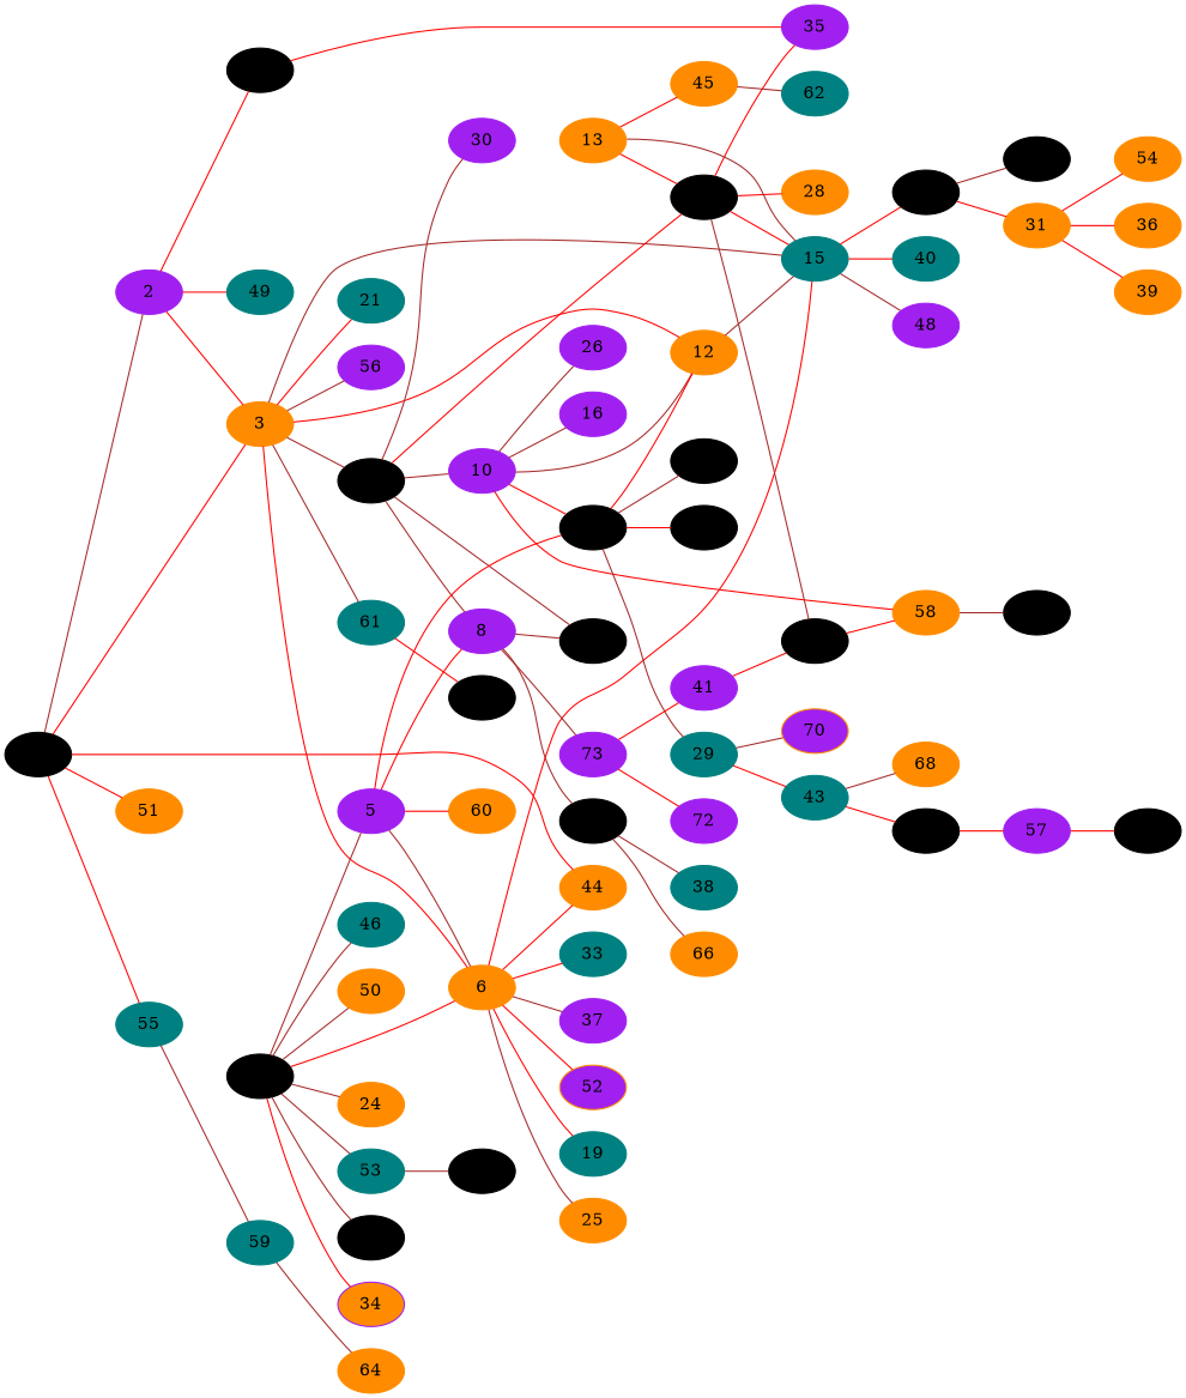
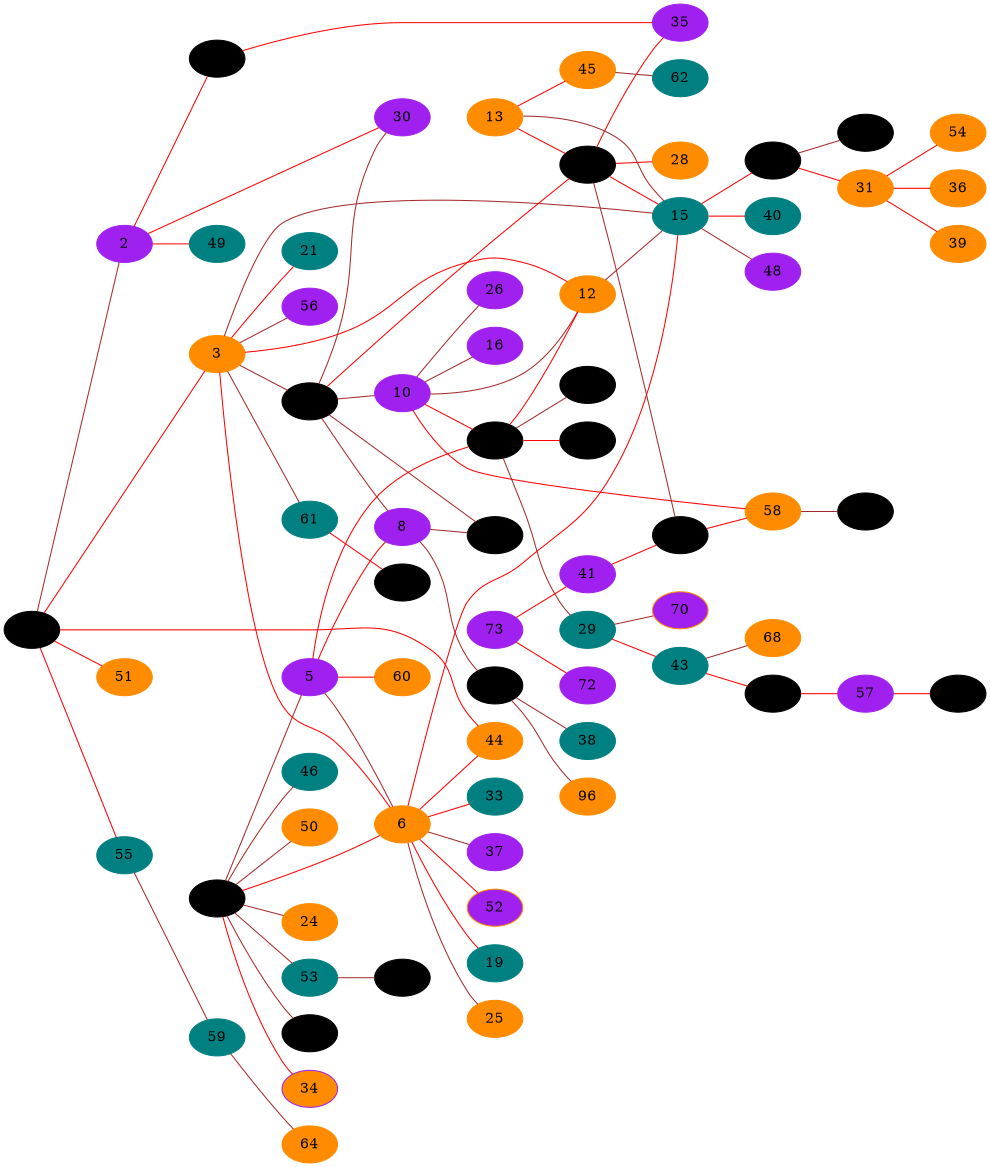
  graph {
    rankdir=LR
    node [color=darkorange style=filled]
    edge [color=red]
    1 [color=black]
    2 [color=purple]
    3
    44
    51
    55 [color=teal]
    32 [color=black]
    49 [color=teal]
    6
    7 [color=black]
    12
    15 [color=teal]
    21 [color=teal]
    56 [color=purple]
    61 [color=teal]
    59 [color=teal]
    35 [color=purple]
    19 [color=teal]
    25
    33 [color=teal]
    37 [color=purple]
    52 [fillcolor=purple]
    8 [color=purple]
    9 [color=black]
    10 [color=purple]
    14 [color=black]
    30 [color=purple]
    17 [color=black]
    40 [color=teal]
    48 [color=purple]
    67 [color=black]
    4 [color=black]
    5 [color=purple]
    24
    27 [color=black]
    34 [color=purple fillcolor=darkorange]
    46 [color=teal]
    50
    53 [color=teal]
    11 [color=black]
    60
    63 [color=black]
    20 [color=black]
    73 [color=purple]
    22 [color=black]
    23 [color=black]
    29 [color=teal]
    16 [color=purple]
    26 [color=purple]
    58
    28
    42 [color=black]
    38 [color=teal]
-   66
+   66 [label=96]
    41 [color=purple]
    72 [color=purple]
    65 [color=black]
    43 [color=teal]
    70 [fillcolor=purple]
    13
    45
    62 [color=teal]
    31
    71 [color=black]
    36
    39
    54
    47 [color=black]
    68
    57 [color=purple]
    69 [color=black]
    64
    1 -- 2 [color=brown]
    1 -- 3
    1 -- 44
    1 -- 51
    1 -- 55
-   2 -- 3
+   2 -- 30
    2 -- 32
    2 -- 49
    3 -- 6
    3 -- 7 [color=brown]
    3 -- 12
    3 -- 15 [color=brown]
    3 -- 21
    3 -- 56 [color=brown]
    3 -- 61 [color=brown]
    55 -- 59 [color=brown]
    32 -- 35
    6 -- 44
    6 -- 15
    6 -- 19
    6 -- 25 [color=brown]
    6 -- 33
    6 -- 37 [color=brown]
    6 -- 52
    7 -- 8 [color=brown]
    7 -- 9 [color=brown]
    7 -- 10 [color=brown]
    7 -- 14
    7 -- 30 [color=brown]
    12 -- 15 [color=brown]
    15 -- 17
    15 -- 40
    15 -- 48 [color=brown]
    61 -- 67
    59 -- 64 [color=brown]
    8 -- 9 [color=brown]
    8 -- 20 [color=brown]
-   8 -- 73 [color=brown]
    10 -- 12 [color=brown]
    10 -- 11
    10 -- 16 [color=brown]
    10 -- 26 [color=brown]
    10 -- 58
    14 -- 15
    14 -- 35
    14 -- 28
    14 -- 42 [color=brown]
    17 -- 31
    17 -- 71 [color=brown]
    4 -- 6
    4 -- 5 [color=brown]
    4 -- 24 [color=brown]
    4 -- 27 [color=brown]
    4 -- 34
    4 -- 46 [color=brown]
    4 -- 50 [color=brown]
    4 -- 53 [color=brown]
    5 -- 6 [color=brown]
    5 -- 8
    5 -- 11
    5 -- 60
    53 -- 63 [color=brown]
    11 -- 12
    11 -- 22
    11 -- 23 [color=brown]
    11 -- 29 [color=brown]
    20 -- 38 [color=brown]
    20 -- 66 [color=brown]
    73 -- 41
    73 -- 72
    29 -- 43
    29 -- 70 [color=brown]
    58 -- 65 [color=brown]
    42 -- 58
    41 -- 42
    43 -- 47
    43 -- 68 [color=brown]
    13 -- 15 [color=brown]
    13 -- 14
    13 -- 45
    45 -- 62 [color=brown]
    31 -- 36
    31 -- 39
    31 -- 54
    47 -- 57
    57 -- 69
  }
